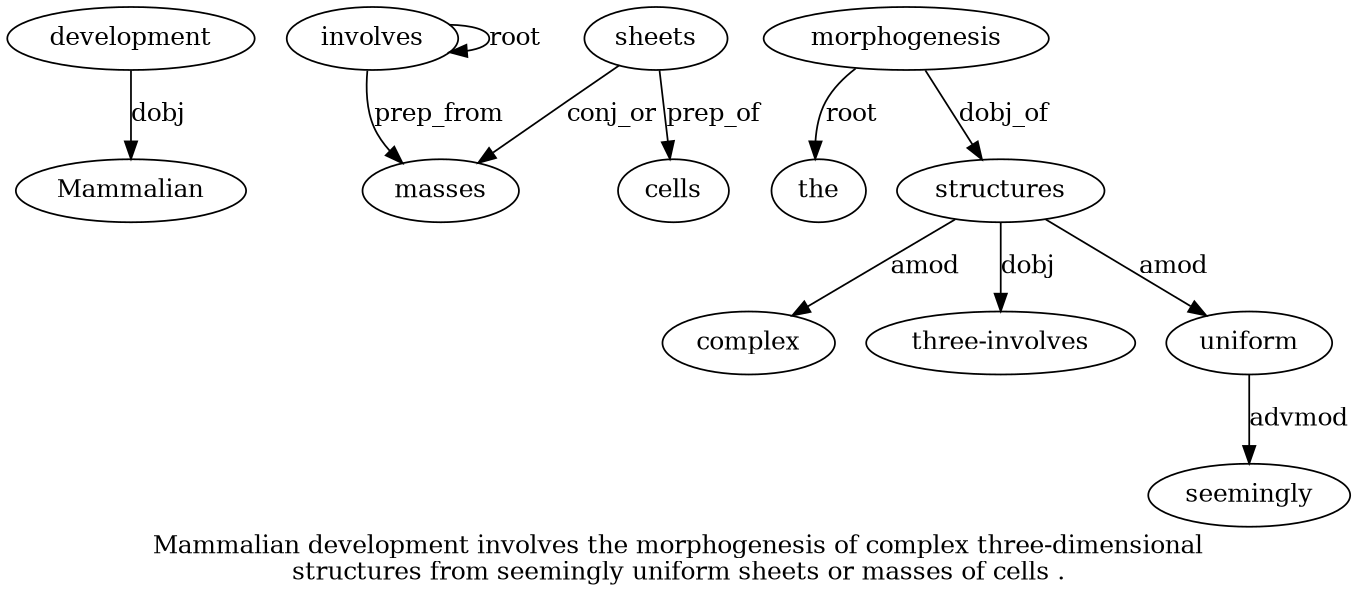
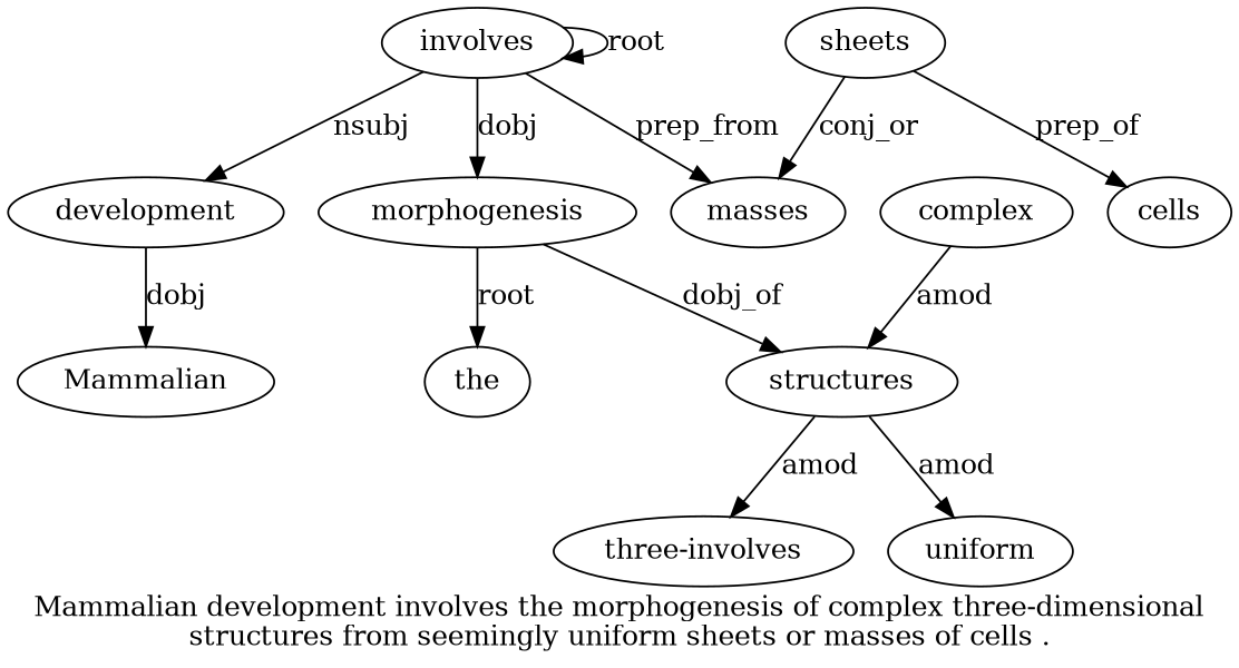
  digraph {
    label="Mammalian development involves the morphogenesis of complex three-dimensional\nstructures from seemingly uniform sheets or masses of cells ."
    node [fillcolor=white style=filled]
    n1 [label=development]
    n2 [label=Mammalian]
    n3 [label=involves]
    n4 [label=morphogenesis]
    n5 [label=masses]
    n6 [label=the]
    n7 [label=structures]
    n8 [label=sheets]
    n9 [label=cells]
    n10 [label=complex]
    n11 [label="three-involves"]
    n12 [label=uniform]
-   n13 [label=seemingly]
    n1 -> n2 [label=dobj]
+   n3 -> n1 [label=nsubj]
    n3 -> n3 [label=root]
+   n3 -> n4 [label=dobj]
    n3 -> n5 [label=prep_from]
    n4 -> n6 [label=root]
    n4 -> n7 [label=dobj_of]
-   n7 -> n10 [label=amod]
-   n7 -> n11 [label=dobj]
+   n10 -> n7 [label=amod]
+   n7 -> n11 [label=amod]
    n7 -> n12 [label=amod]
    n8 -> n5 [label=conj_or]
    n8 -> n9 [label=prep_of]
-   n12 -> n13 [label=advmod]
  }
